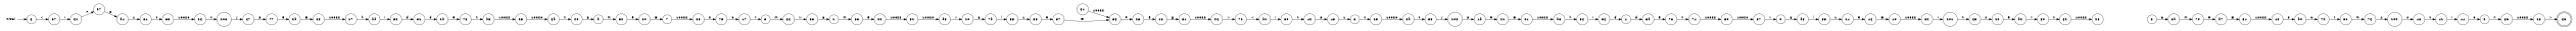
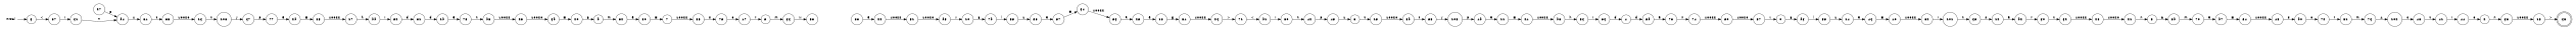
  digraph {
    fontname="DejaVu Sans"
    rankdir=LR
    node [fontname="DejaVu Sans" shape=circle]
    edge [fontname="DejaVu Sans"]
    0
    96
    55
    14
-   1
    88
    22
    51
    2
    68
    13
    63 [shape=doublecircle]
    3
    89
    70
    97
    4
    59
    78
    74
    5
    66
    38
    6
    87
    61
    initial [shape=plaintext]
    27
    7
    33
    75
    47
    8
    15
    39
    53
    9
    32
    80
    10
    79
    35
    58
    11
    24
    98
    36
    12
    92
    60
    62
    46
    40
    82
    103
    n56 [label=108]
    16
    67
    77
    17
    99
    52
    81
    18
    34
    26
    71
    19
    73
    93
    23
    20
+   21
    95
    69
    86
    25
    91
    30
    94
    84
    83
    28
    29
    85
    42
    45
    31
    76
    102
    48
    57
    64
    37
    49
    101
    65
    41
    44
    43
    90
    72
    50
    54
    56
    0 -> 96 [label=a]
    96 -> 55 [label=l]
    55 -> 14 [label=u]
    14 -> 46 [label=e]
-   1 -> 88 [label=m]
    88 -> 22 [label=e]
    22 -> 51 [label="\u0022"]
    51 -> 95 [label="\u0020"]
    2 -> 68 [label=n]
    68 -> 13 [label="\u0022"]
    13 -> 63 [label=">"]
    3 -> 89 [label=a]
    89 -> 70 [label=m]
    70 -> 97 [label=e]
    97 -> 54 [label="="]
    4 -> 59 [label=d]
    59 -> 78 [label=e]
    78 -> 74 [label=n]
    74 -> 50 [label="\u0022"]
    5 -> 66 [label=m]
    66 -> 38 [label=N]
-   38 -> 1 [label=a]
    6 -> 87 [label="<"]
    87 -> 61 [label=i]
-   61 -> 27 [label=n]
+   61 -> 94 [label=n]
    initial -> 6
    27 -> 94 [label=p]
    7 -> 33 [label="\u0022"]
    33 -> 75 [label=F]
    75 -> 47 [label=o]
    47 -> 5 [label=r]
    8 -> 15 [label=t]
    15 -> 39 [label="\u0020"]
    39 -> 53 [label=t]
    53 -> 103 [label=y]
    9 -> 32 [label=m]
    32 -> 80 [label=e]
    80 -> 7 [label="="]
    10 -> 79 [label=a]
    79 -> 35 [label=l]
    35 -> 58 [label=u]
    58 -> 57 [label=e]
    11 -> 24 [label="="]
    24 -> 98 [label="\u0022"]
    98 -> 36 [label=h]
    36 -> 86 [label=i]
    12 -> 92 [label=e]
    92 -> 60 [label=r]
    60 -> 62 [label=t]
    62 -> 28 [label="\u0022"]
    46 -> 40 [label="="]
    40 -> 82 [label="\u0022"]
    82 -> 101 [label=i]
    103 -> 49 [label=p]
    n56 -> 67 [label=y]
    16 -> n56 [label=t]
    67 -> 77 [label=p]
    77 -> 29 [label=e]
    17 -> 99 [label=h]
    99 -> 52 [label=i]
    52 -> 81 [label=d]
    81 -> 19 [label=d]
    18 -> 34 [label=g]
    34 -> 26 [label="\u0022"]
    26 -> 71 [label=">"]
    71 -> 91 [label="<"]
    19 -> 73 [label=e]
    73 -> 93 [label=n]
    93 -> 23 [label="\u0022"]
    23 -> 69 [label="\u0020"]
    20 -> 9 [label=a]
+   21 -> 3 [label=n]
    95 -> 10 [label=v]
-   69 -> 20 [label=n]
+   69 -> 20 [label="="]
    86 -> 4 [label=d]
    25 -> 18 [label=e]
    91 -> 30 [label=i]
    30 -> 42 [label=n]
    94 -> 84 [label=u]
    84 -> 83 [label=t]
    83 -> 16 [label="\u0020"]
+   28 -> 21 [label="\u0020"]
    29 -> 85 [label="="]
    85 -> 17 [label="\u0022"]
    42 -> 45 [label=p]
    45 -> 8 [label=u]
    31 -> 76 [label=m]
    76 -> 102 [label=A]
    102 -> 48 [label=c]
    48 -> 41 [label=t]
-   57 -> 56 [label="="]
+   57 -> 64 [label="="]
    64 -> 56 [label="\u0022"]
    37 -> 0 [label=v]
    49 -> 11 [label=e]
    101 -> 65 [label=n]
    65 -> 12 [label=s]
    41 -> 44 [label=i]
    44 -> 2 [label=o]
    43 -> 90 [label=F]
    90 -> 72 [label=o]
    72 -> 31 [label=r]
    50 -> 37 [label="\u0020"]
    54 -> 43 [label="\u0022"]
    56 -> 25 [label=R]
  }
